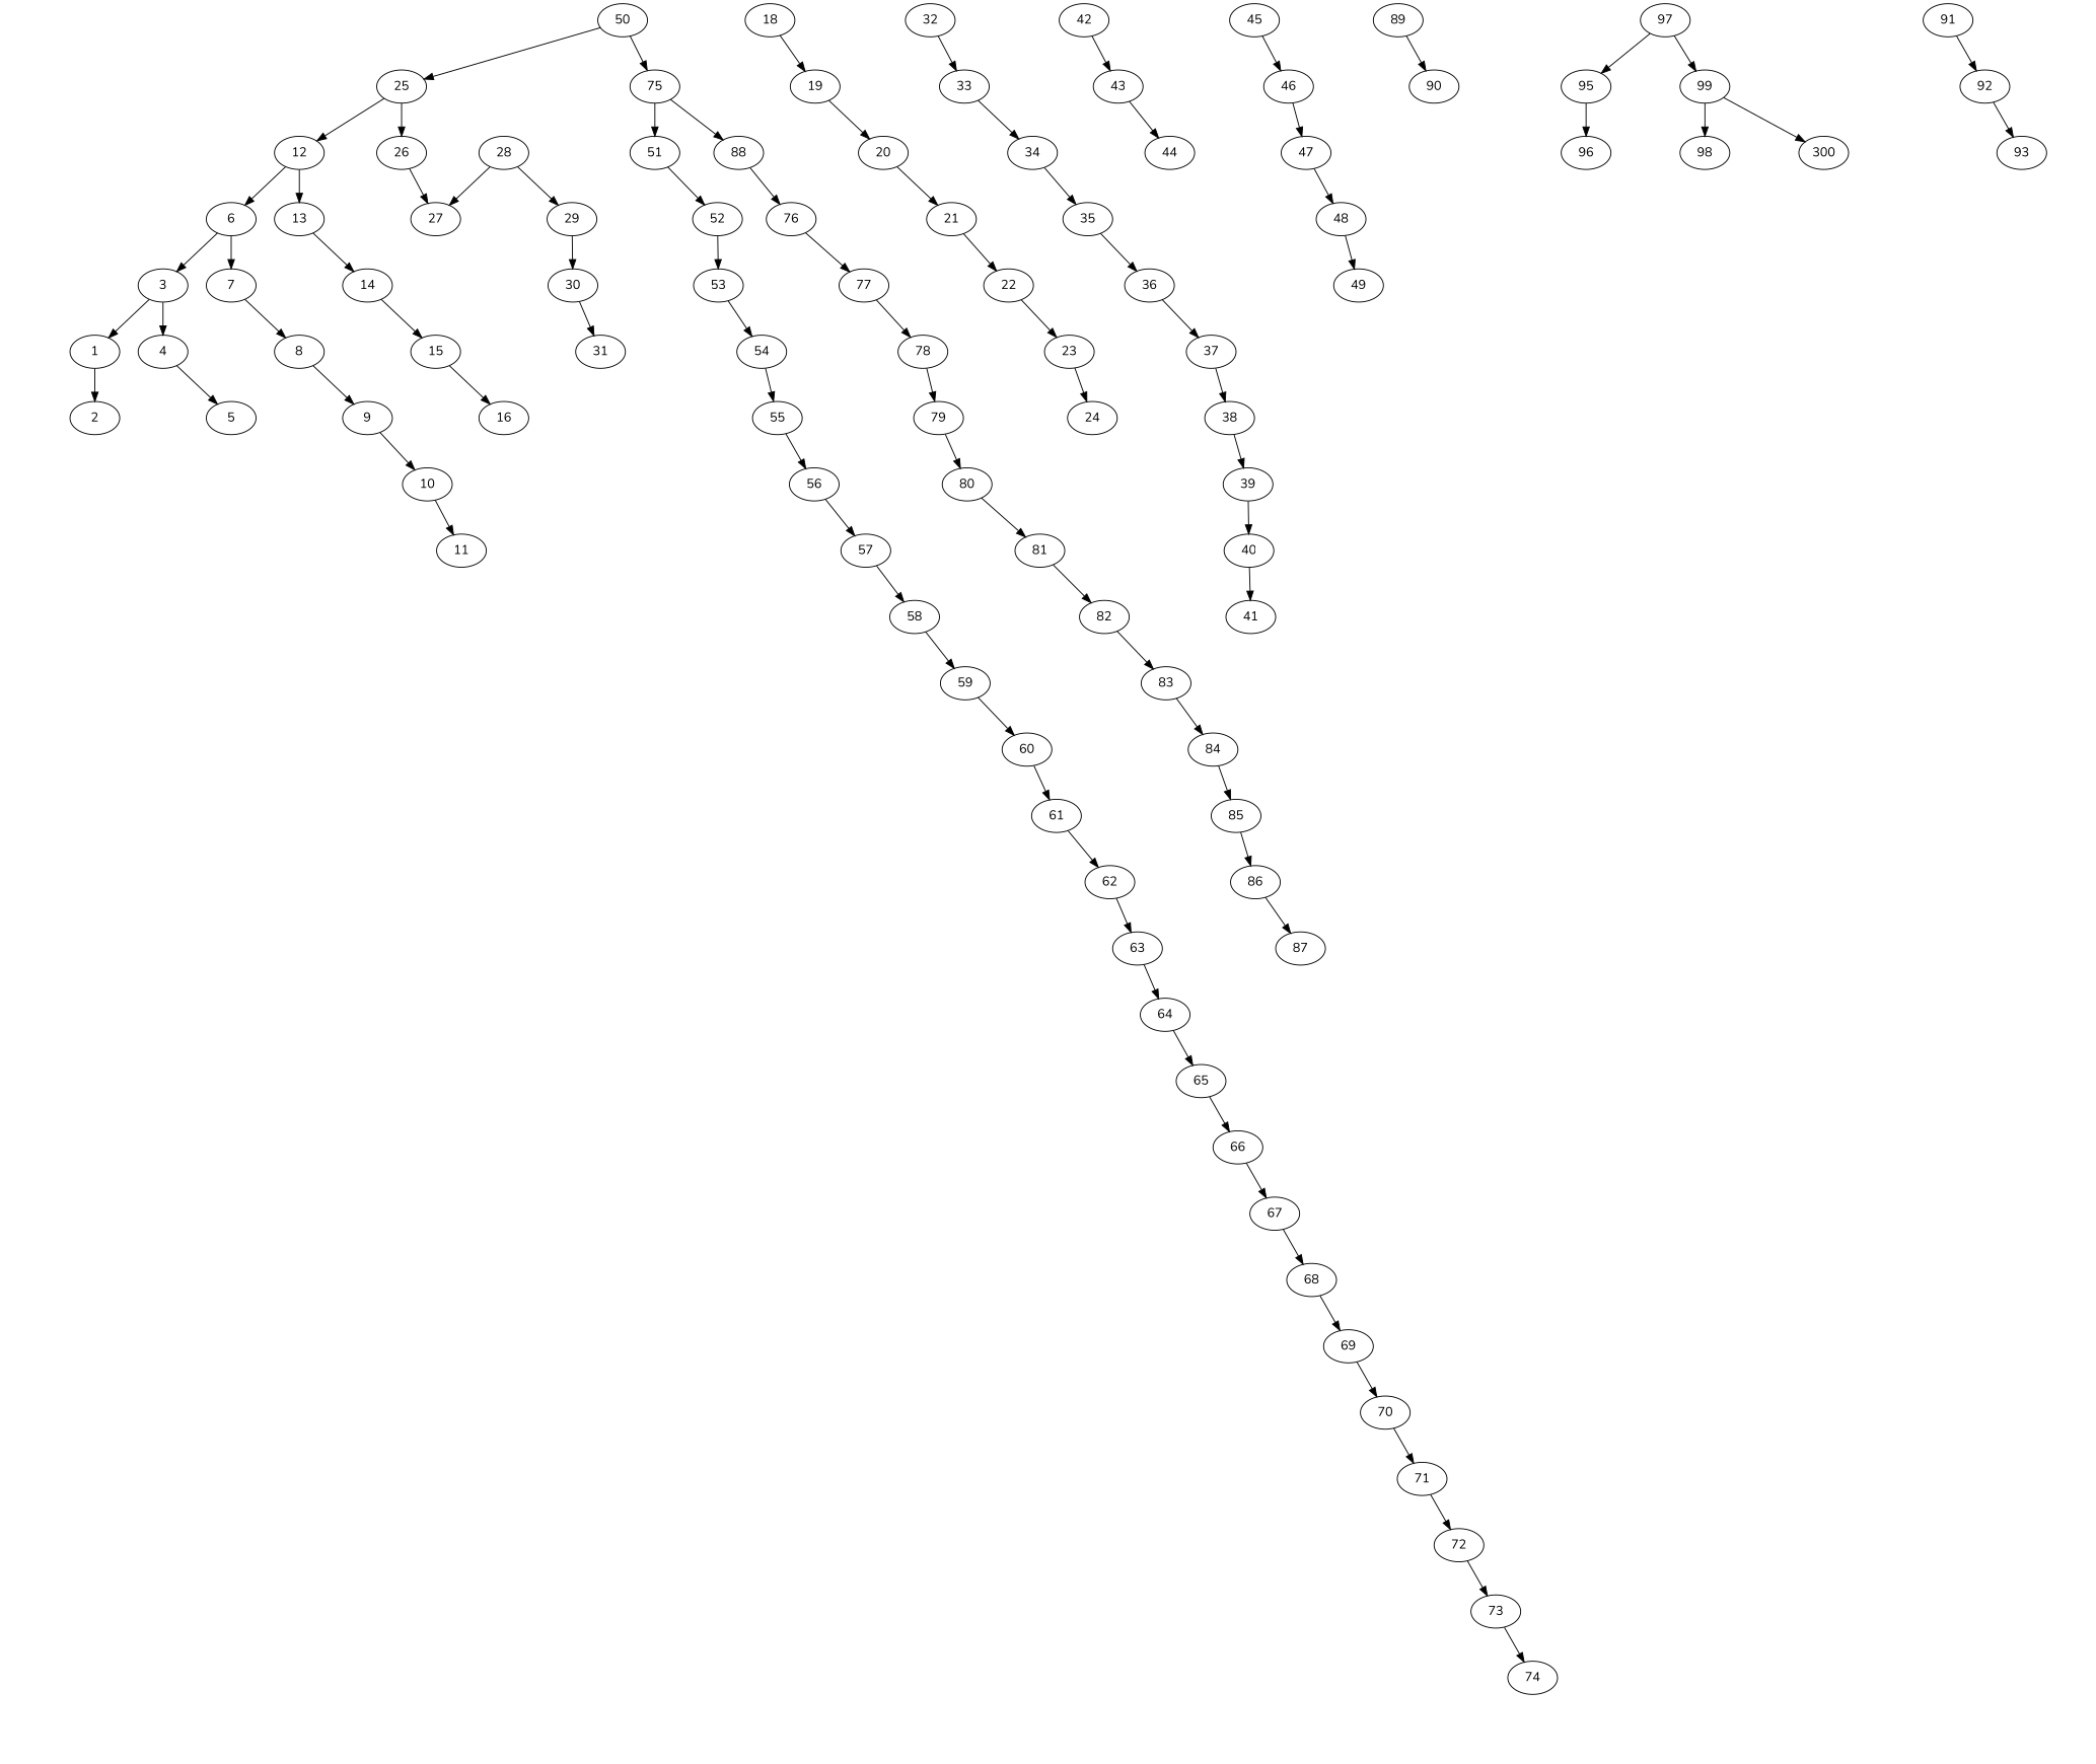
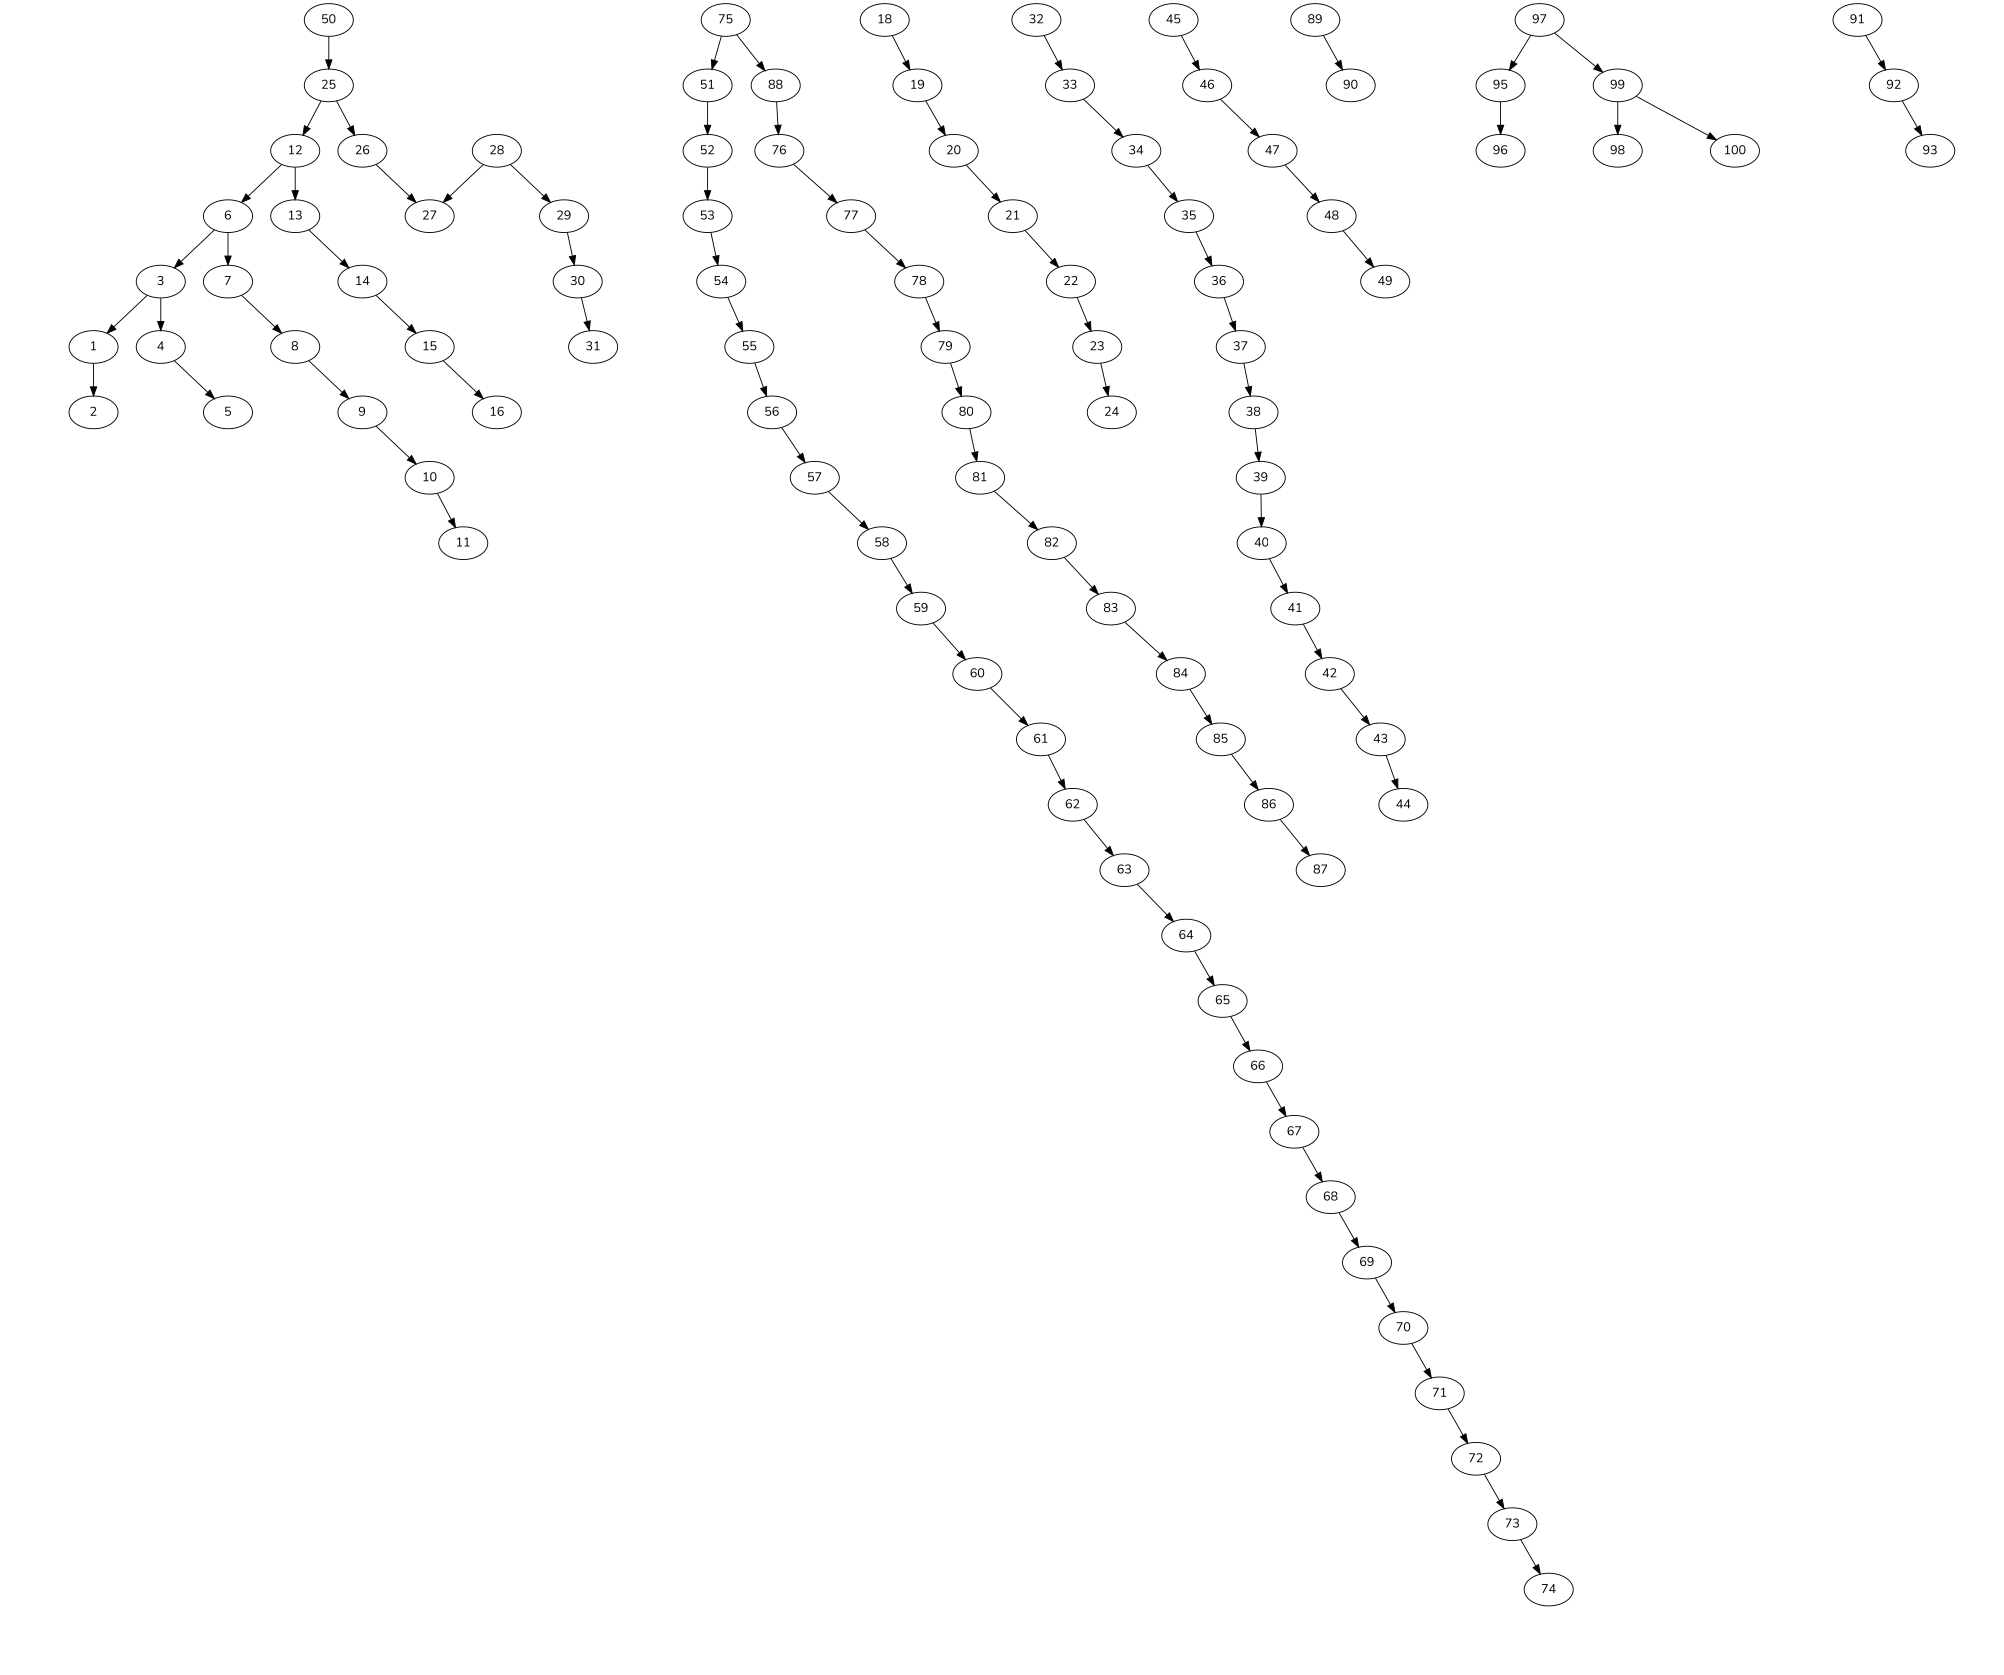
  digraph {
    fontname=Nunito
    node [fontname=Nunito style=invis]
    edge [fontname=Nunito style=invis]
    n1 [label=50 style=""]
    n2 [label=25 style=""]
    n3 [label=75 style=""]
    n4 [label=12 style=""]
    n5 [label=26 style=""]
    n6 [label=51 style=""]
    n7 [label=88 style=""]
    n8 [label=6 style=""]
    n9 [label=13 style=""]
    N53
    n11 [label=27 style=""]
    n12 [label=3 style=""]
    n13 [label=7 style=""]
    N28
    n15 [label=14 style=""]
    n16 [label=1 style=""]
    n17 [label=4 style=""]
    N17
    n19 [label=8 style=""]
    N7
    n21 [label=2 style=""]
    N12
    n23 [label=5 style=""]
    N9
    N10
    N14
    N15
    N19
    n29 [label=9 style=""]
    N21
    n31 [label=10 style=""]
    N23
    n33 [label=11 style=""]
    N25
    N26
    N30
    n37 [label=15 style=""]
    N32
    n39 [label=16 style=""]
    N34
    N36
    n42 [label=18 style=""]
    N38
    n44 [label=19 style=""]
    N40
    n46 [label=20 style=""]
    N42
    n48 [label=21 style=""]
    N44
    n50 [label=22 style=""]
    N46
    n52 [label=23 style=""]
    N48
    n54 [label=24 style=""]
    N50
    N51
    N55
    n58 [label=28 style=""]
    N57
    n60 [label=29 style=""]
    N59
    n62 [label=30 style=""]
    N61
    n64 [label=31 style=""]
    N63
    n66 [label=32 style=""]
    N65
    n68 [label=33 style=""]
    N67
    n70 [label=34 style=""]
    N69
    n72 [label=35 style=""]
    N71
    n74 [label=36 style=""]
    N73
    n76 [label=37 style=""]
    N75
    n78 [label=38 style=""]
    N77
    n80 [label=39 style=""]
    N79
    n82 [label=40 style=""]
    N81
    n84 [label=41 style=""]
    N83
    n86 [label=42 style=""]
    N85
    n88 [label=43 style=""]
    N87
    n90 [label=44 style=""]
    N89
    n92 [label=45 style=""]
    N91
    n94 [label=46 style=""]
    N93
    n96 [label=47 style=""]
    N95
    n98 [label=48 style=""]
    N97
    n100 [label=49 style=""]
    N99
    N100
    N103
    n104 [label=52 style=""]
    n105 [label=76 style=""]
    N105
    n107 [label=53 style=""]
    N107
    n109 [label=54 style=""]
    N109
    n111 [label=55 style=""]
    N111
    n113 [label=56 style=""]
    N113
    n115 [label=57 style=""]
    N115
    n117 [label=58 style=""]
    N117
    n119 [label=59 style=""]
    N119
    n121 [label=60 style=""]
    N121
    n123 [label=61 style=""]
    N123
    n125 [label=62 style=""]
    N125
    n127 [label=63 style=""]
    N127
    n129 [label=64 style=""]
    N129
    n131 [label=65 style=""]
    N131
    n133 [label=66 style=""]
    N133
    n135 [label=67 style=""]
    N135
    n137 [label=68 style=""]
    N137
    n139 [label=69 style=""]
    N139
    n141 [label=70 style=""]
    N141
    n143 [label=71 style=""]
    N143
    n145 [label=72 style=""]
    N145
    n147 [label=73 style=""]
    N147
    n149 [label=74 style=""]
    N149
    N150
    N153
    n153 [label=77 style=""]
    N155
    n155 [label=78 style=""]
    N157
    n157 [label=79 style=""]
    N159
    n159 [label=80 style=""]
    N161
    n161 [label=81 style=""]
    N163
    n163 [label=82 style=""]
    N165
    n165 [label=83 style=""]
    N167
    n167 [label=84 style=""]
    N169
    n169 [label=85 style=""]
    N171
    n171 [label=86 style=""]
    N173
    n173 [label=87 style=""]
    N175
    N176
    n176 [label=89 style=""]
    N179
    n178 [label=90 style=""]
    n179 [label=97 style=""]
    n180 [label=95 style=""]
    n181 [label=99 style=""]
    N181
    n183 [label=91 style=""]
    N183
    n185 [label=92 style=""]
    N185
    n187 [label=93 style=""]
    N187
    N188
    N191
    n191 [label=96 style=""]
    n192 [label=98 style=""]
-   n193 [label=300 style=""]
+   n193 [label=100 style=""]
    N193
    N194
    N197
    N198
    N200
    N201
    n1 -> n2 [style=""]
-   n1 -> n3 [style=""]
    n2 -> n4 [style=""]
    n2 -> n5 [style=""]
    n3 -> n6 [style=""]
    n3 -> n7 [style=""]
    n4 -> n8 [style=""]
    n4 -> n9 [style=""]
    n5 -> N53
    n5 -> n11 [style=""]
    n6 -> N103
    n6 -> n104 [style=""]
    n7 -> n105 [style=""]
    n8 -> n12 [style=""]
    n8 -> n13 [style=""]
    n9 -> N28
    n9 -> n15 [style=""]
    n11 -> N55
    n12 -> n16 [style=""]
    n12 -> n17 [style=""]
    n13 -> N17
    n13 -> n19 [style=""]
    n15 -> N30
    n15 -> n37 [style=""]
    n16 -> N7
    n16 -> n21 [style=""]
    n17 -> N12
    n17 -> n23 [style=""]
    n19 -> N19
    n19 -> n29 [style=""]
    n21 -> N9
    n21 -> N10
    n23 -> N14
    n23 -> N15
    n29 -> N21
    n29 -> n31 [style=""]
    n31 -> N23
    n31 -> n33 [style=""]
    n33 -> N25
    n33 -> N26
    n37 -> N32
    n37 -> n39 [style=""]
    n39 -> N34
    n42 -> N38
    n42 -> n44 [style=""]
    n44 -> N40
    n44 -> n46 [style=""]
    n46 -> N42
    n46 -> n48 [style=""]
    n48 -> N44
    n48 -> n50 [style=""]
    n50 -> N46
    n50 -> n52 [style=""]
    n52 -> N48
    n52 -> n54 [style=""]
    n54 -> N50
    n54 -> N51
    n58 -> n11 [style=""]
    n58 -> N57
    n58 -> n60 [style=""]
    n60 -> N59
    n60 -> n62 [style=""]
    n62 -> N61
    n62 -> n64 [style=""]
    n64 -> N63
    n66 -> N65
    n66 -> n68 [style=""]
    n68 -> N67
    n68 -> n70 [style=""]
    n70 -> N69
    n70 -> n72 [style=""]
    n72 -> N71
    n72 -> n74 [style=""]
    n74 -> N73
    n74 -> n76 [style=""]
    n76 -> N75
    n76 -> n78 [style=""]
    n78 -> N77
    n78 -> n80 [style=""]
    n80 -> N79
    n80 -> n82 [style=""]
    n82 -> N81
    n82 -> n84 [style=""]
    n84 -> N83
+   n84 -> n86 [style=""]
    n86 -> N85
    n86 -> n88 [style=""]
    n88 -> N87
    n88 -> n90 [style=""]
    n90 -> N89
    n92 -> N91
    n92 -> n94 [style=""]
    n94 -> N93
    n94 -> n96 [style=""]
    n96 -> N95
    n96 -> n98 [style=""]
    n98 -> N97
    n98 -> n100 [style=""]
    n100 -> N99
    n100 -> N100
    n104 -> N105
    n104 -> n107 [style=""]
    n105 -> N153
    n105 -> n153 [style=""]
    n107 -> N107
    n107 -> n109 [style=""]
    n109 -> N109
    n109 -> n111 [style=""]
    n111 -> N111
    n111 -> n113 [style=""]
    n113 -> N113
    n113 -> n115 [style=""]
    n115 -> N115
    n115 -> n117 [style=""]
    n117 -> N117
    n117 -> n119 [style=""]
    n119 -> N119
    n119 -> n121 [style=""]
    n121 -> N121
    n121 -> n123 [style=""]
    n123 -> N123
    n123 -> n125 [style=""]
    n125 -> N125
    n125 -> n127 [style=""]
    n127 -> N127
    n127 -> n129 [style=""]
    n129 -> N129
    n129 -> n131 [style=""]
    n131 -> N131
    n131 -> n133 [style=""]
    n133 -> N133
    n133 -> n135 [style=""]
    n135 -> N135
    n135 -> n137 [style=""]
    n137 -> N137
    n137 -> n139 [style=""]
    n139 -> N139
    n139 -> n141 [style=""]
    n141 -> N141
    n141 -> n143 [style=""]
    n143 -> N143
    n143 -> n145 [style=""]
    n145 -> N145
    n145 -> n147 [style=""]
    n147 -> N147
    n147 -> n149 [style=""]
    n149 -> N149
    n149 -> N150
    n153 -> N155
    n153 -> n155 [style=""]
    n155 -> N157
    n155 -> n157 [style=""]
    n157 -> N159
    n157 -> n159 [style=""]
    n159 -> N161
    n159 -> n161 [style=""]
    n161 -> N163
    n161 -> n163 [style=""]
    n163 -> N165
    n163 -> n165 [style=""]
    n165 -> N167
    n165 -> n167 [style=""]
    n167 -> N169
    n167 -> n169 [style=""]
    n169 -> N171
    n169 -> n171 [style=""]
    n171 -> N173
    n171 -> n173 [style=""]
    n173 -> N175
    n173 -> N176
    n176 -> N179
    n176 -> n178 [style=""]
    n178 -> N181
    n179 -> n180 [style=""]
    n179 -> n181 [style=""]
    n180 -> N191
    n180 -> n191 [style=""]
    n181 -> n192 [style=""]
    n181 -> n193 [style=""]
    n183 -> N183
    n183 -> n185 [style=""]
    n185 -> N185
    n185 -> n187 [style=""]
    n187 -> N187
    n187 -> N188
    n191 -> N193
    n191 -> N194
    n192 -> N197
    n192 -> N198
    n193 -> N200
    n193 -> N201
  }
